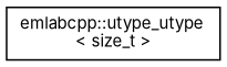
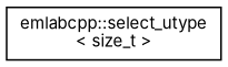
  digraph {
    rankdir=LR
    fontname=Inter
-   n1 [color=black fillcolor=white fontname=Inter fontsize=10 height=0.2 label="emlabcpp::utype_utype\l\< size_t \>" shape=record style=filled width=0.4]
+   n1 [color=black fillcolor=white fontname=Inter fontsize=10 height=0.2 label="emlabcpp::select_utype\l\< size_t \>" shape=record style=filled width=0.4]
  }
